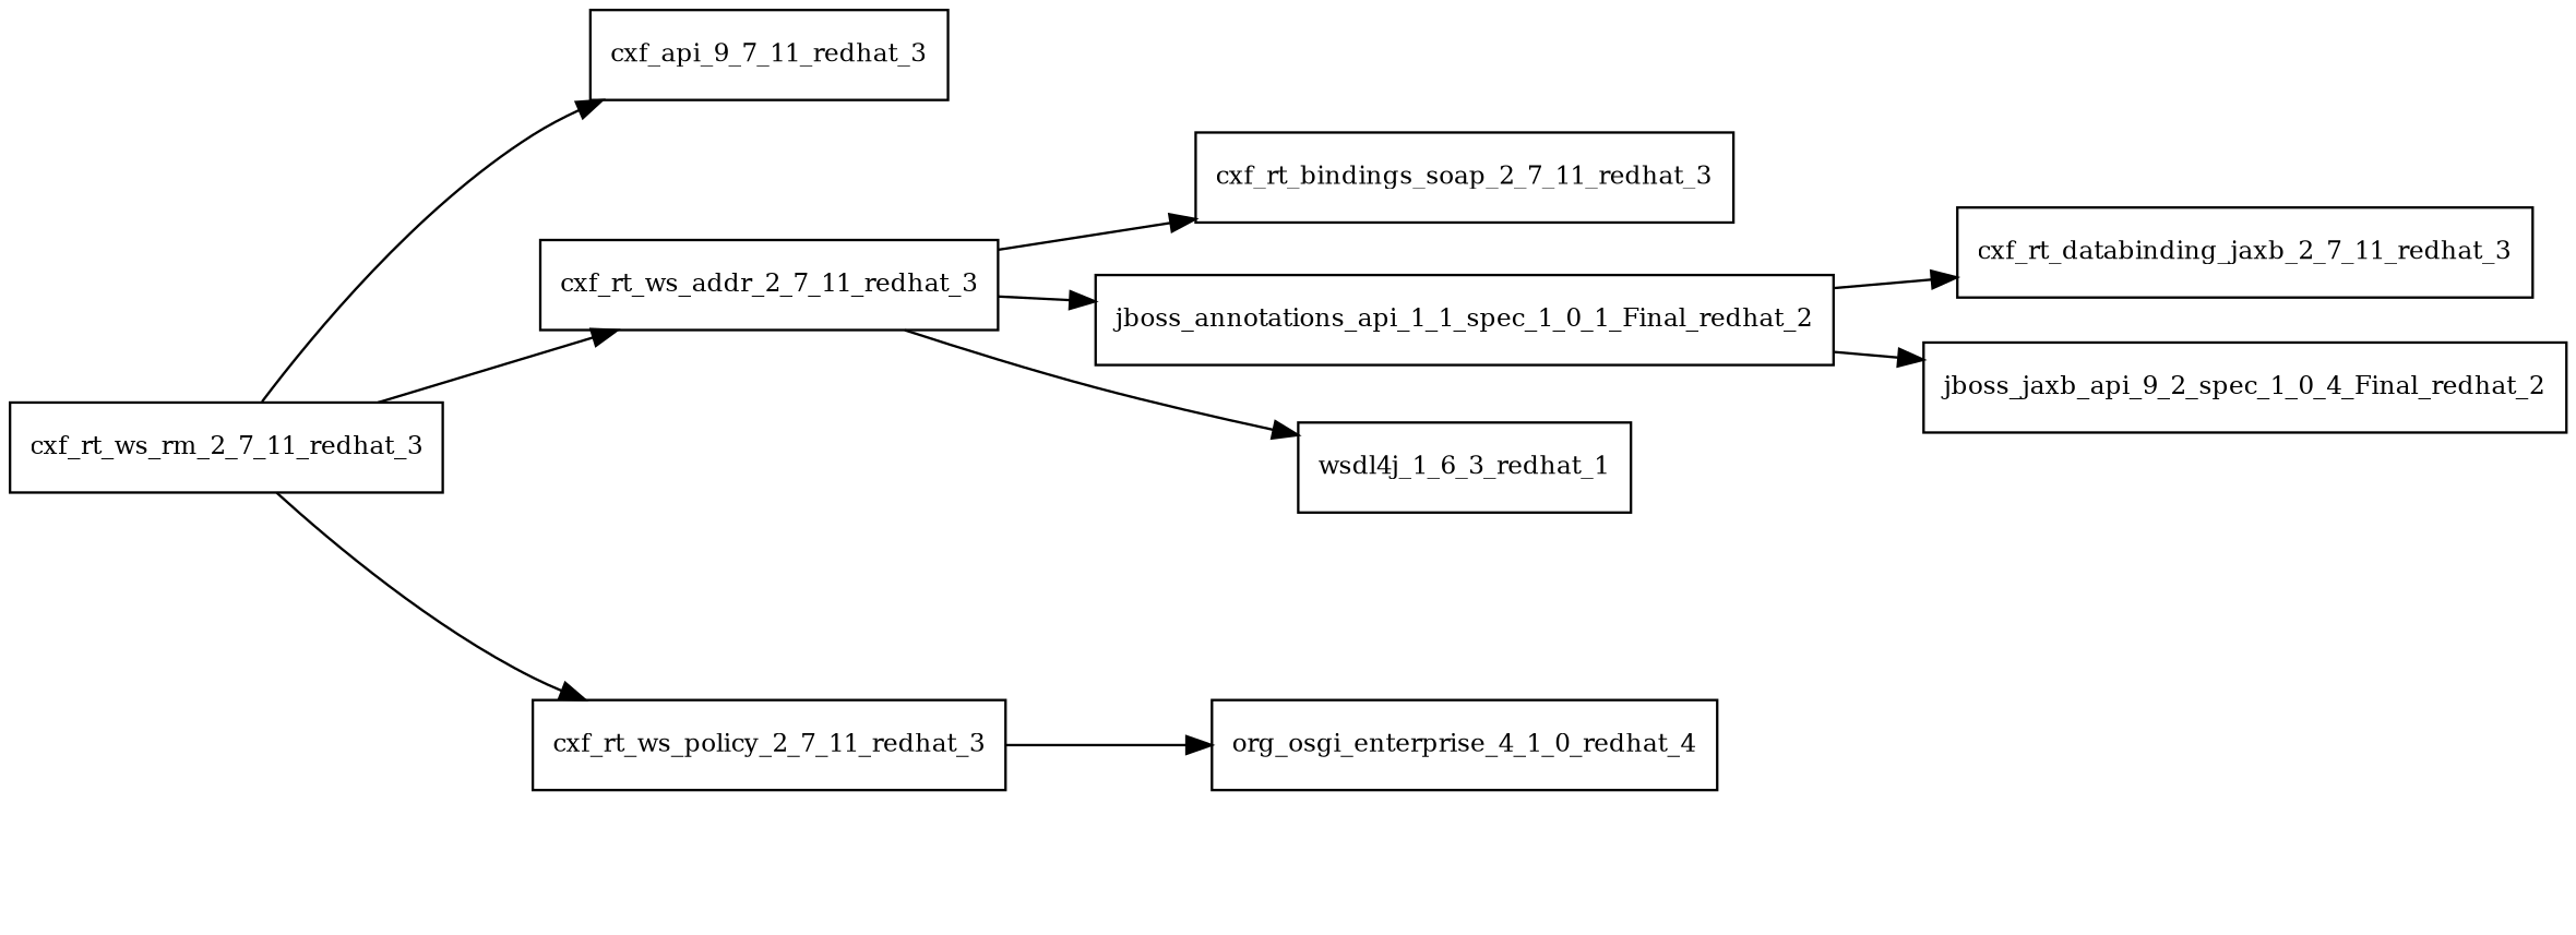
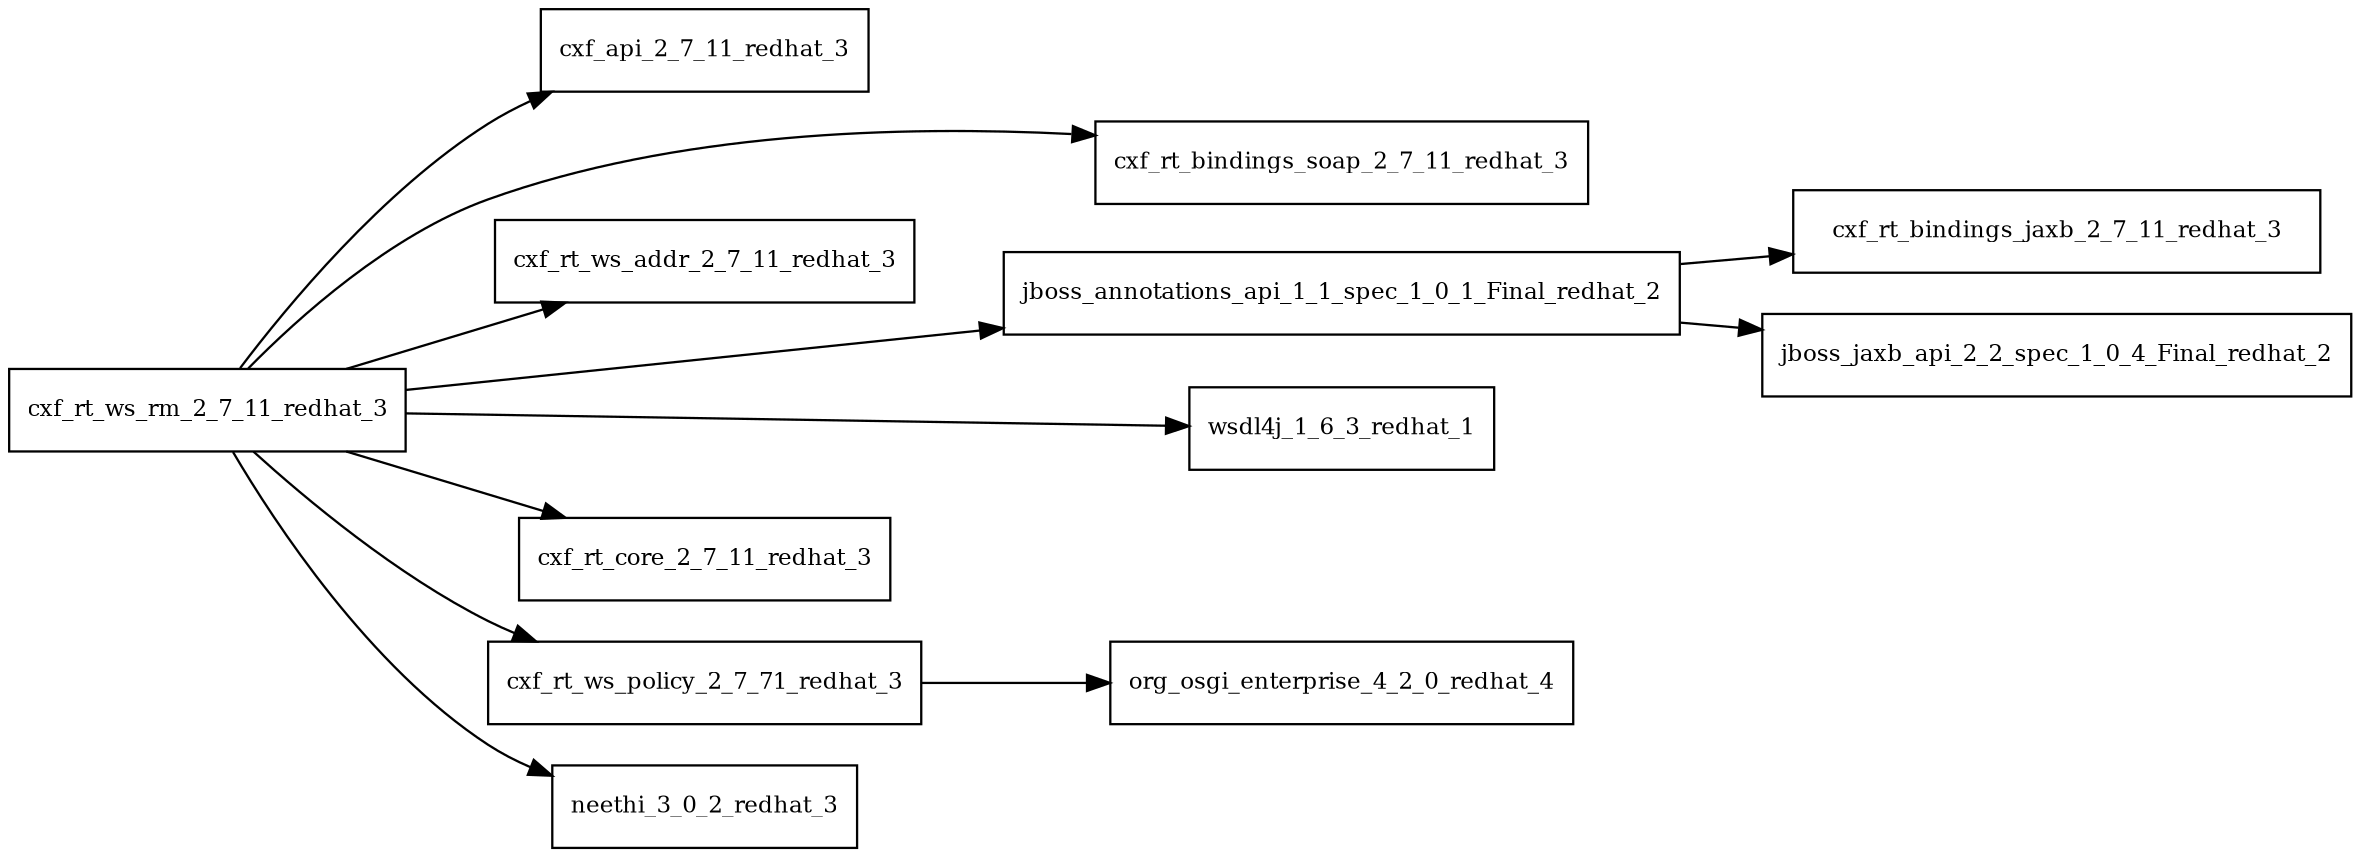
  digraph {
    rankdir=LR
    node [fontsize=10.0 shape=box]
    cxf_rt_ws_rm_2_7_11_redhat_3
-   cxf_api_2_7_11_redhat_3 [label=cxf_api_9_7_11_redhat_3]
+   cxf_api_2_7_11_redhat_3
    cxf_rt_bindings_soap_2_7_11_redhat_3
+   cxf_rt_core_2_7_11_redhat_3
    cxf_rt_ws_addr_2_7_11_redhat_3
-   cxf_rt_ws_policy_2_7_11_redhat_3
+   cxf_rt_ws_policy_2_7_11_redhat_3 [label=cxf_rt_ws_policy_2_7_71_redhat_3]
    jboss_annotations_api_1_1_spec_1_0_1_Final_redhat_2
+   neethi_3_0_2_redhat_3
    wsdl4j_1_6_3_redhat_1
-   org_osgi_enterprise_4_2_0_redhat_4 [label=org_osgi_enterprise_4_1_0_redhat_4]
-   cxf_rt_databinding_jaxb_2_7_11_redhat_3
-   jboss_jaxb_api_2_2_spec_1_0_4_Final_redhat_2 [label=jboss_jaxb_api_9_2_spec_1_0_4_Final_redhat_2]
+   org_osgi_enterprise_4_2_0_redhat_4
+   cxf_rt_databinding_jaxb_2_7_11_redhat_3 [label=cxf_rt_bindings_jaxb_2_7_11_redhat_3]
+   jboss_jaxb_api_2_2_spec_1_0_4_Final_redhat_2
    cxf_rt_ws_rm_2_7_11_redhat_3 -> cxf_api_2_7_11_redhat_3
-   cxf_rt_ws_addr_2_7_11_redhat_3 -> cxf_rt_bindings_soap_2_7_11_redhat_3
+   cxf_rt_ws_rm_2_7_11_redhat_3 -> cxf_rt_bindings_soap_2_7_11_redhat_3
+   cxf_rt_ws_rm_2_7_11_redhat_3 -> cxf_rt_core_2_7_11_redhat_3
    cxf_rt_ws_rm_2_7_11_redhat_3 -> cxf_rt_ws_addr_2_7_11_redhat_3
    cxf_rt_ws_rm_2_7_11_redhat_3 -> cxf_rt_ws_policy_2_7_11_redhat_3
-   cxf_rt_ws_addr_2_7_11_redhat_3 -> jboss_annotations_api_1_1_spec_1_0_1_Final_redhat_2
-   cxf_rt_ws_addr_2_7_11_redhat_3 -> wsdl4j_1_6_3_redhat_1
+   cxf_rt_ws_rm_2_7_11_redhat_3 -> jboss_annotations_api_1_1_spec_1_0_1_Final_redhat_2
+   cxf_rt_ws_rm_2_7_11_redhat_3 -> neethi_3_0_2_redhat_3
+   cxf_rt_ws_rm_2_7_11_redhat_3 -> wsdl4j_1_6_3_redhat_1
    cxf_rt_ws_policy_2_7_11_redhat_3 -> org_osgi_enterprise_4_2_0_redhat_4
    jboss_annotations_api_1_1_spec_1_0_1_Final_redhat_2 -> cxf_rt_databinding_jaxb_2_7_11_redhat_3
    jboss_annotations_api_1_1_spec_1_0_1_Final_redhat_2 -> jboss_jaxb_api_2_2_spec_1_0_4_Final_redhat_2
  }
